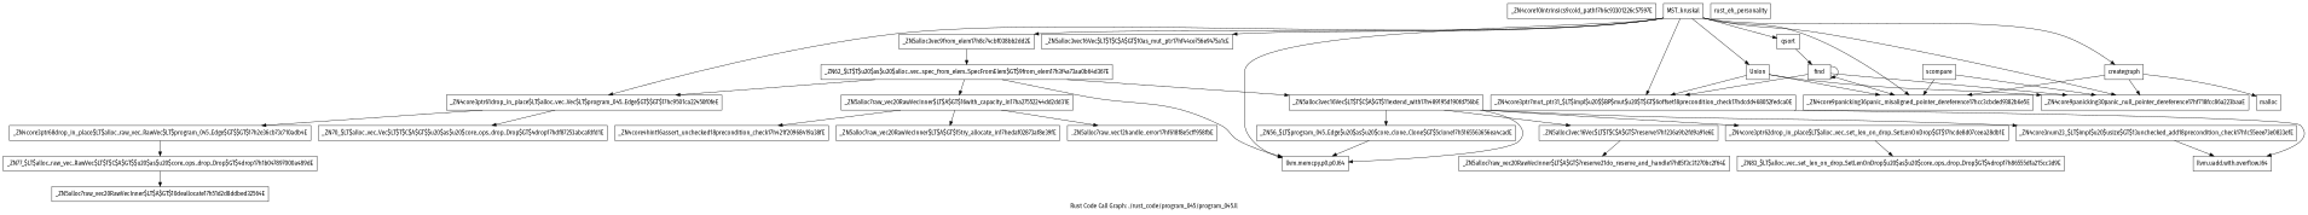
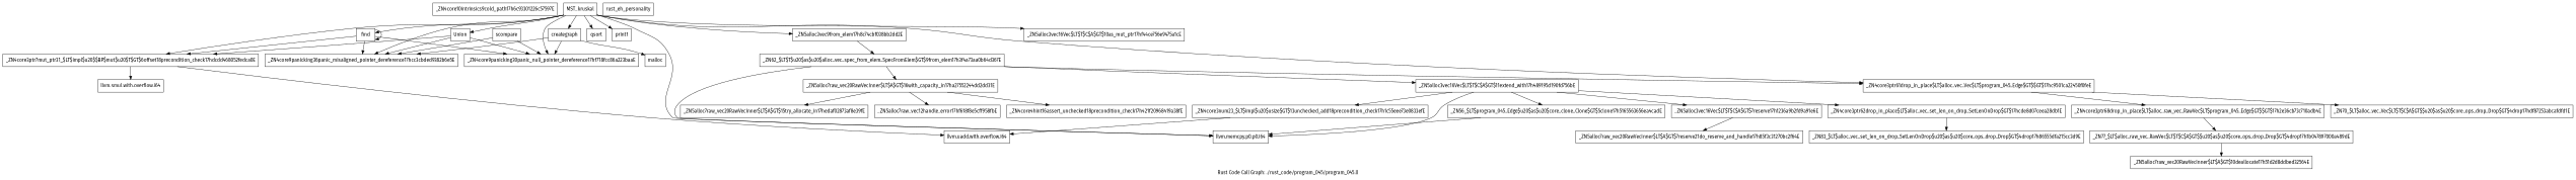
  digraph {
    fontname="Fira Sans"
    label="Rust Code Call Graph: ./rust_code/program_045/program_045.ll"
    node [fontname="Fira Sans" shape=record]
    edge [fontname="Fira Sans"]
    n1 [label="{_ZN4core10intrinsics9cold_path17h6c93301226c57597E}"]
    n2 [label="{_ZN4core3num23_$LT$impl$u20$usize$GT$13unchecked_add18precondition_check17h1c55eee73e0833efE}"]
    n3 [label="{llvm.uadd.with.overflow.i64}"]
    n4 [label="{_ZN4core3ptr61drop_in_place$LT$alloc..vec..Vec$LT$program_045..Edge$GT$$GT$17hc9501ca22450f0feE}"]
    n5 [label="{_ZN70_$LT$alloc..vec..Vec$LT$T$C$A$GT$$u20$as$u20$core..ops..drop..Drop$GT$4drop17hdf87253abcafdfd1E}"]
    n6 [label="{_ZN4core3ptr68drop_in_place$LT$alloc..raw_vec..RawVec$LT$program_045..Edge$GT$$GT$17h2e36cb73c710adb4E}"]
    n7 [label="{_ZN77_$LT$alloc..raw_vec..RawVec$LT$T$C$A$GT$$u20$as$u20$core..ops..drop..Drop$GT$4drop17h1b047897000a489dE}"]
    n8 [label="{_ZN5alloc7raw_vec20RawVecInner$LT$A$GT$10deallocate17h51d2d8ddbed32564E}"]
    n9 [label="{_ZN4core3ptr62drop_in_place$LT$alloc..vec..set_len_on_drop..SetLenOnDrop$GT$17hcde8d07ceea28db1E}"]
    n10 [label="{_ZN83_$LT$alloc..vec..set_len_on_drop..SetLenOnDrop$u20$as$u20$core..ops..drop..Drop$GT$4drop17h86555dfa215cc3d9E}"]
    n11 [label="{_ZN4core3ptr7mut_ptr31_$LT$impl$u20$$BP$mut$u20$T$GT$6offset18precondition_check17hdcdd468052fedca0E}"]
+   n12 [label="{llvm.smul.with.overflow.i64}"]
    n13 [label="{_ZN4core4hint16assert_unchecked18precondition_check17h421f20968419a38fE}"]
    n14 [label="{_ZN5alloc3vec16Vec$LT$T$C$A$GT$10as_mut_ptr17hf44ce756e9475a1cE}"]
    n15 [label="{_ZN5alloc3vec16Vec$LT$T$C$A$GT$11extend_with17h489195d190fd756bE}"]
    n16 [label="{_ZN5alloc3vec16Vec$LT$T$C$A$GT$7reserve17h1236a9b2fd9a91e6E}"]
    n17 [label="{llvm.memcpy.p0.p0.i64}"]
    n18 [label="{_ZN56_$LT$program_045..Edge$u20$as$u20$core..clone..Clone$GT$5clone17h5165563656ea4cadE}"]
    n19 [label="{_ZN5alloc7raw_vec20RawVecInner$LT$A$GT$7reserve21do_reserve_and_handle17h85f3c31270bc2f64E}"]
    n20 [label="{find}"]
    n21 [label="{_ZN4core9panicking36panic_misaligned_pointer_dereference17hcc3cbded9382b6e5E}"]
    n22 [label="{_ZN4core9panicking30panic_null_pointer_dereference17hf718fcc86a223baaE}"]
    n23 [label="{_ZN5alloc3vec9from_elem17h8c74cbf038bb2dd2E}"]
    n24 [label="{_ZN62_$LT$T$u20$as$u20$alloc..vec..spec_from_elem..SpecFromElem$GT$9from_elem17h3f4a73aa0b64d367E}"]
    n25 [label="{_ZN5alloc7raw_vec20RawVecInner$LT$A$GT$16with_capacity_in17ha27552244dd2dd31E}"]
    n26 [label="{_ZN5alloc7raw_vec20RawVecInner$LT$A$GT$15try_allocate_in17hedaf02873af8e39fE}"]
    n27 [label="{_ZN5alloc7raw_vec12handle_error17hf618f8e5cff958fbE}"]
    n28 [label="{creategraph}"]
    n29 [label="{malloc}"]
    n30 [label="{Union}"]
    n31 [label="{scompare}"]
    n32 [label="{MST_kruskal}"]
    n33 [label="{qsort}"]
+   n34 [label="{printf}"]
    n35 [label="{rust_eh_personality}"]
    n2 -> n3
    n4 -> n5
    n4 -> n6
    n6 -> n7
    n7 -> n8
    n9 -> n10
    n11 -> n3
+   n11 -> n12
    n15 -> n2
    n15 -> n9
    n15 -> n16
    n15 -> n17
    n15 -> n18
    n16 -> n19
    n18 -> n17
    n20 -> n11
    n20 -> n20
    n20 -> n21
    n20 -> n22
    n23 -> n24
    n24 -> n4
    n24 -> n15
    n24 -> n17
    n24 -> n25
    n25 -> n13
    n25 -> n26
    n25 -> n27
    n28 -> n21
    n28 -> n22
    n28 -> n29
    n30 -> n11
    n30 -> n21
    n30 -> n22
    n31 -> n21
    n31 -> n22
    n32 -> n4
    n32 -> n11
    n32 -> n14
    n32 -> n17
-   n33 -> n20
+   n32 -> n20
    n32 -> n21
    n32 -> n22
    n32 -> n23
    n32 -> n28
    n32 -> n30
    n32 -> n33
+   n32 -> n34
  }
